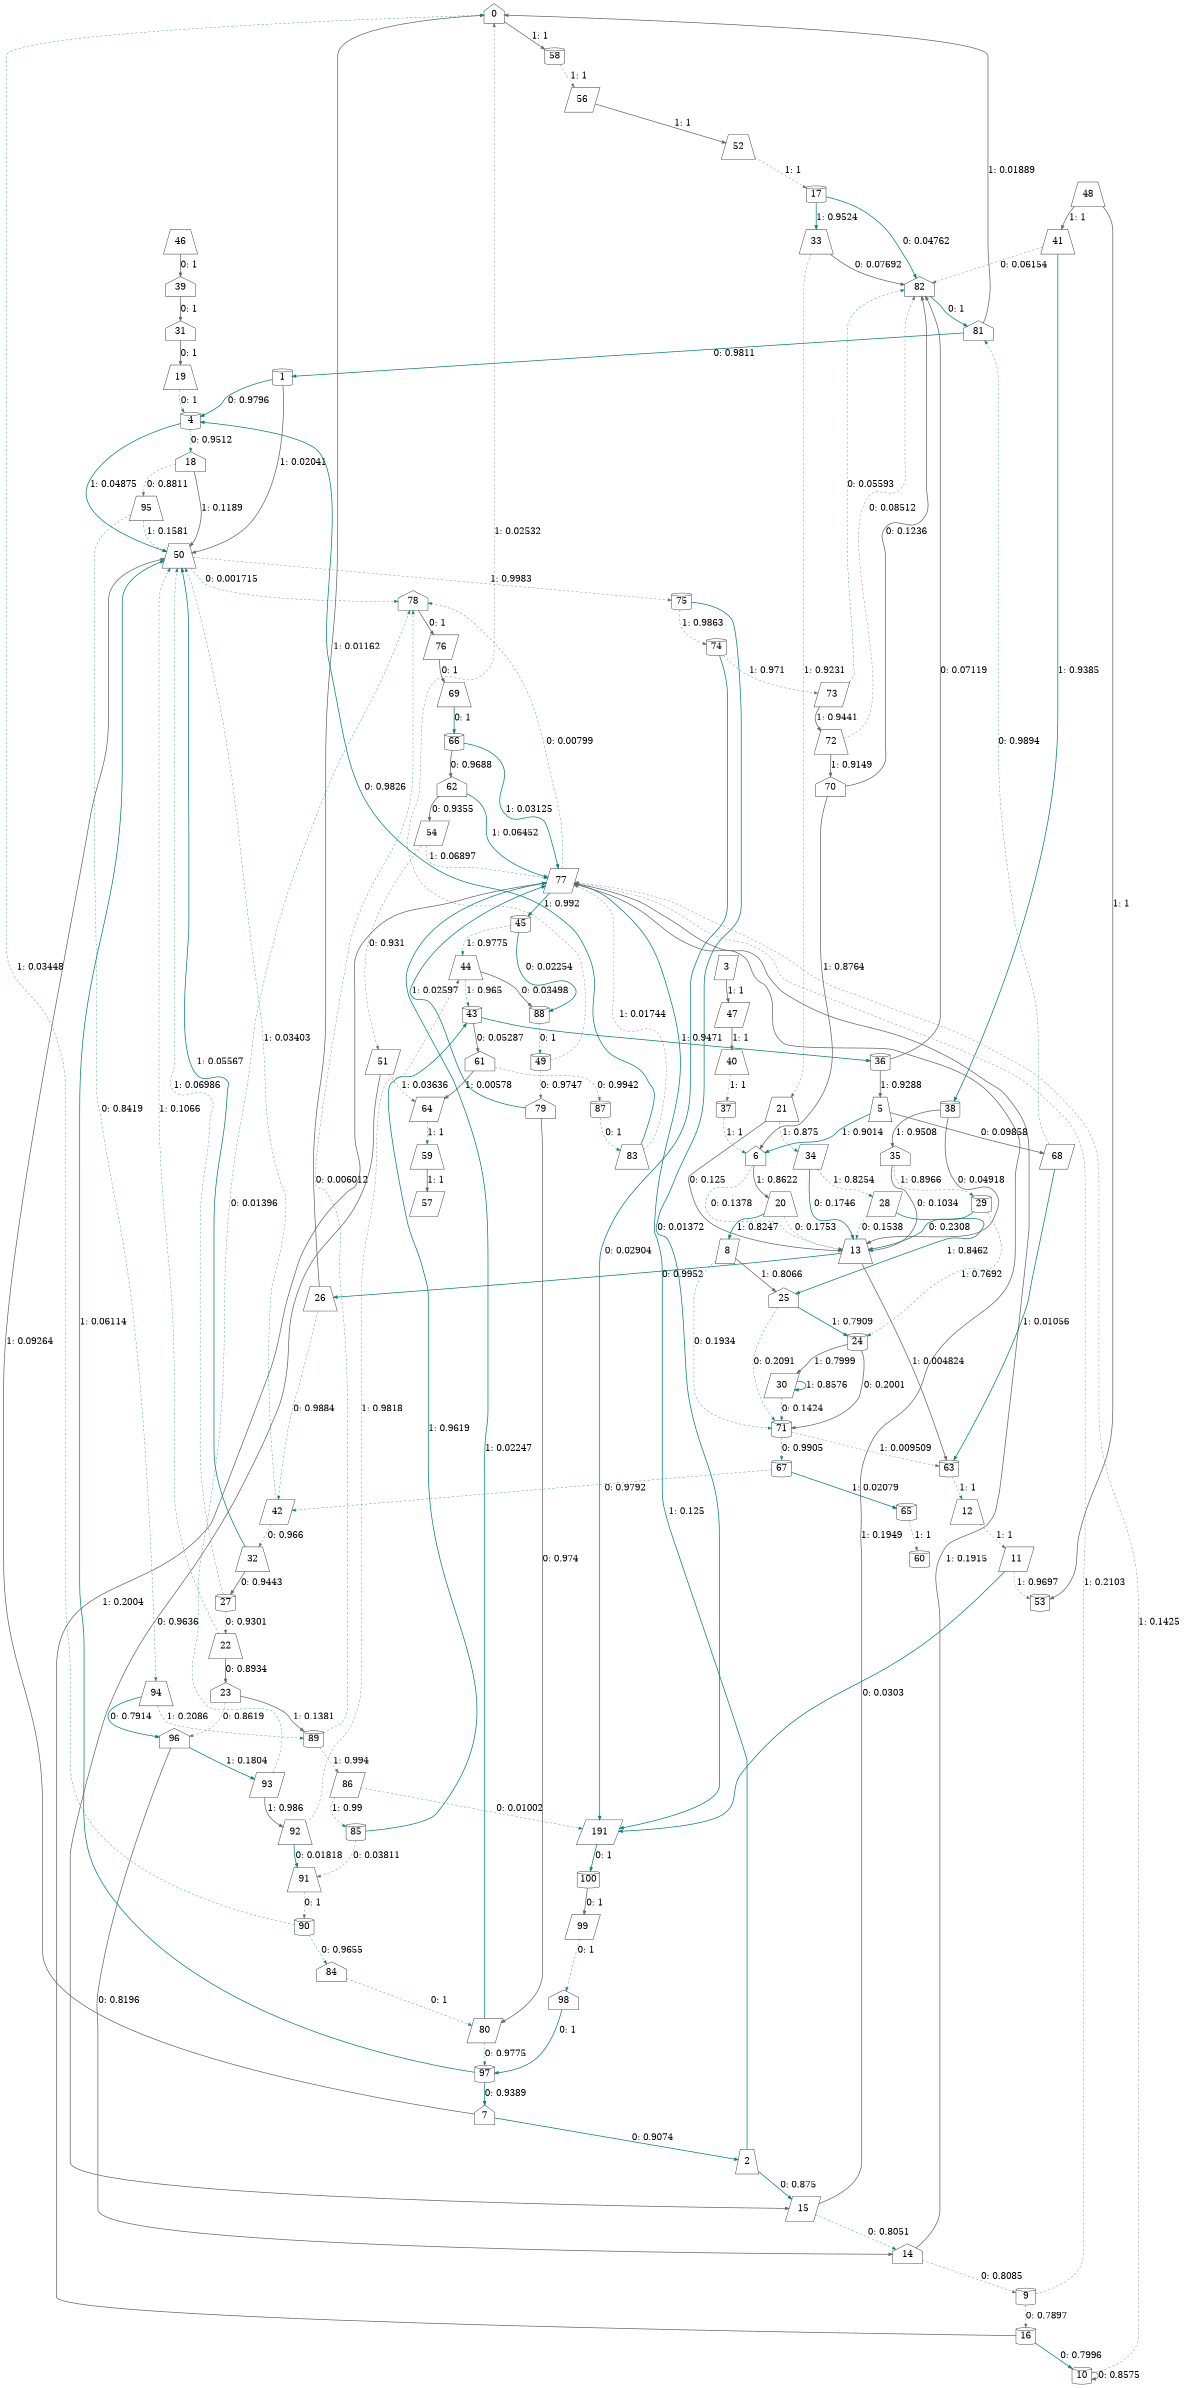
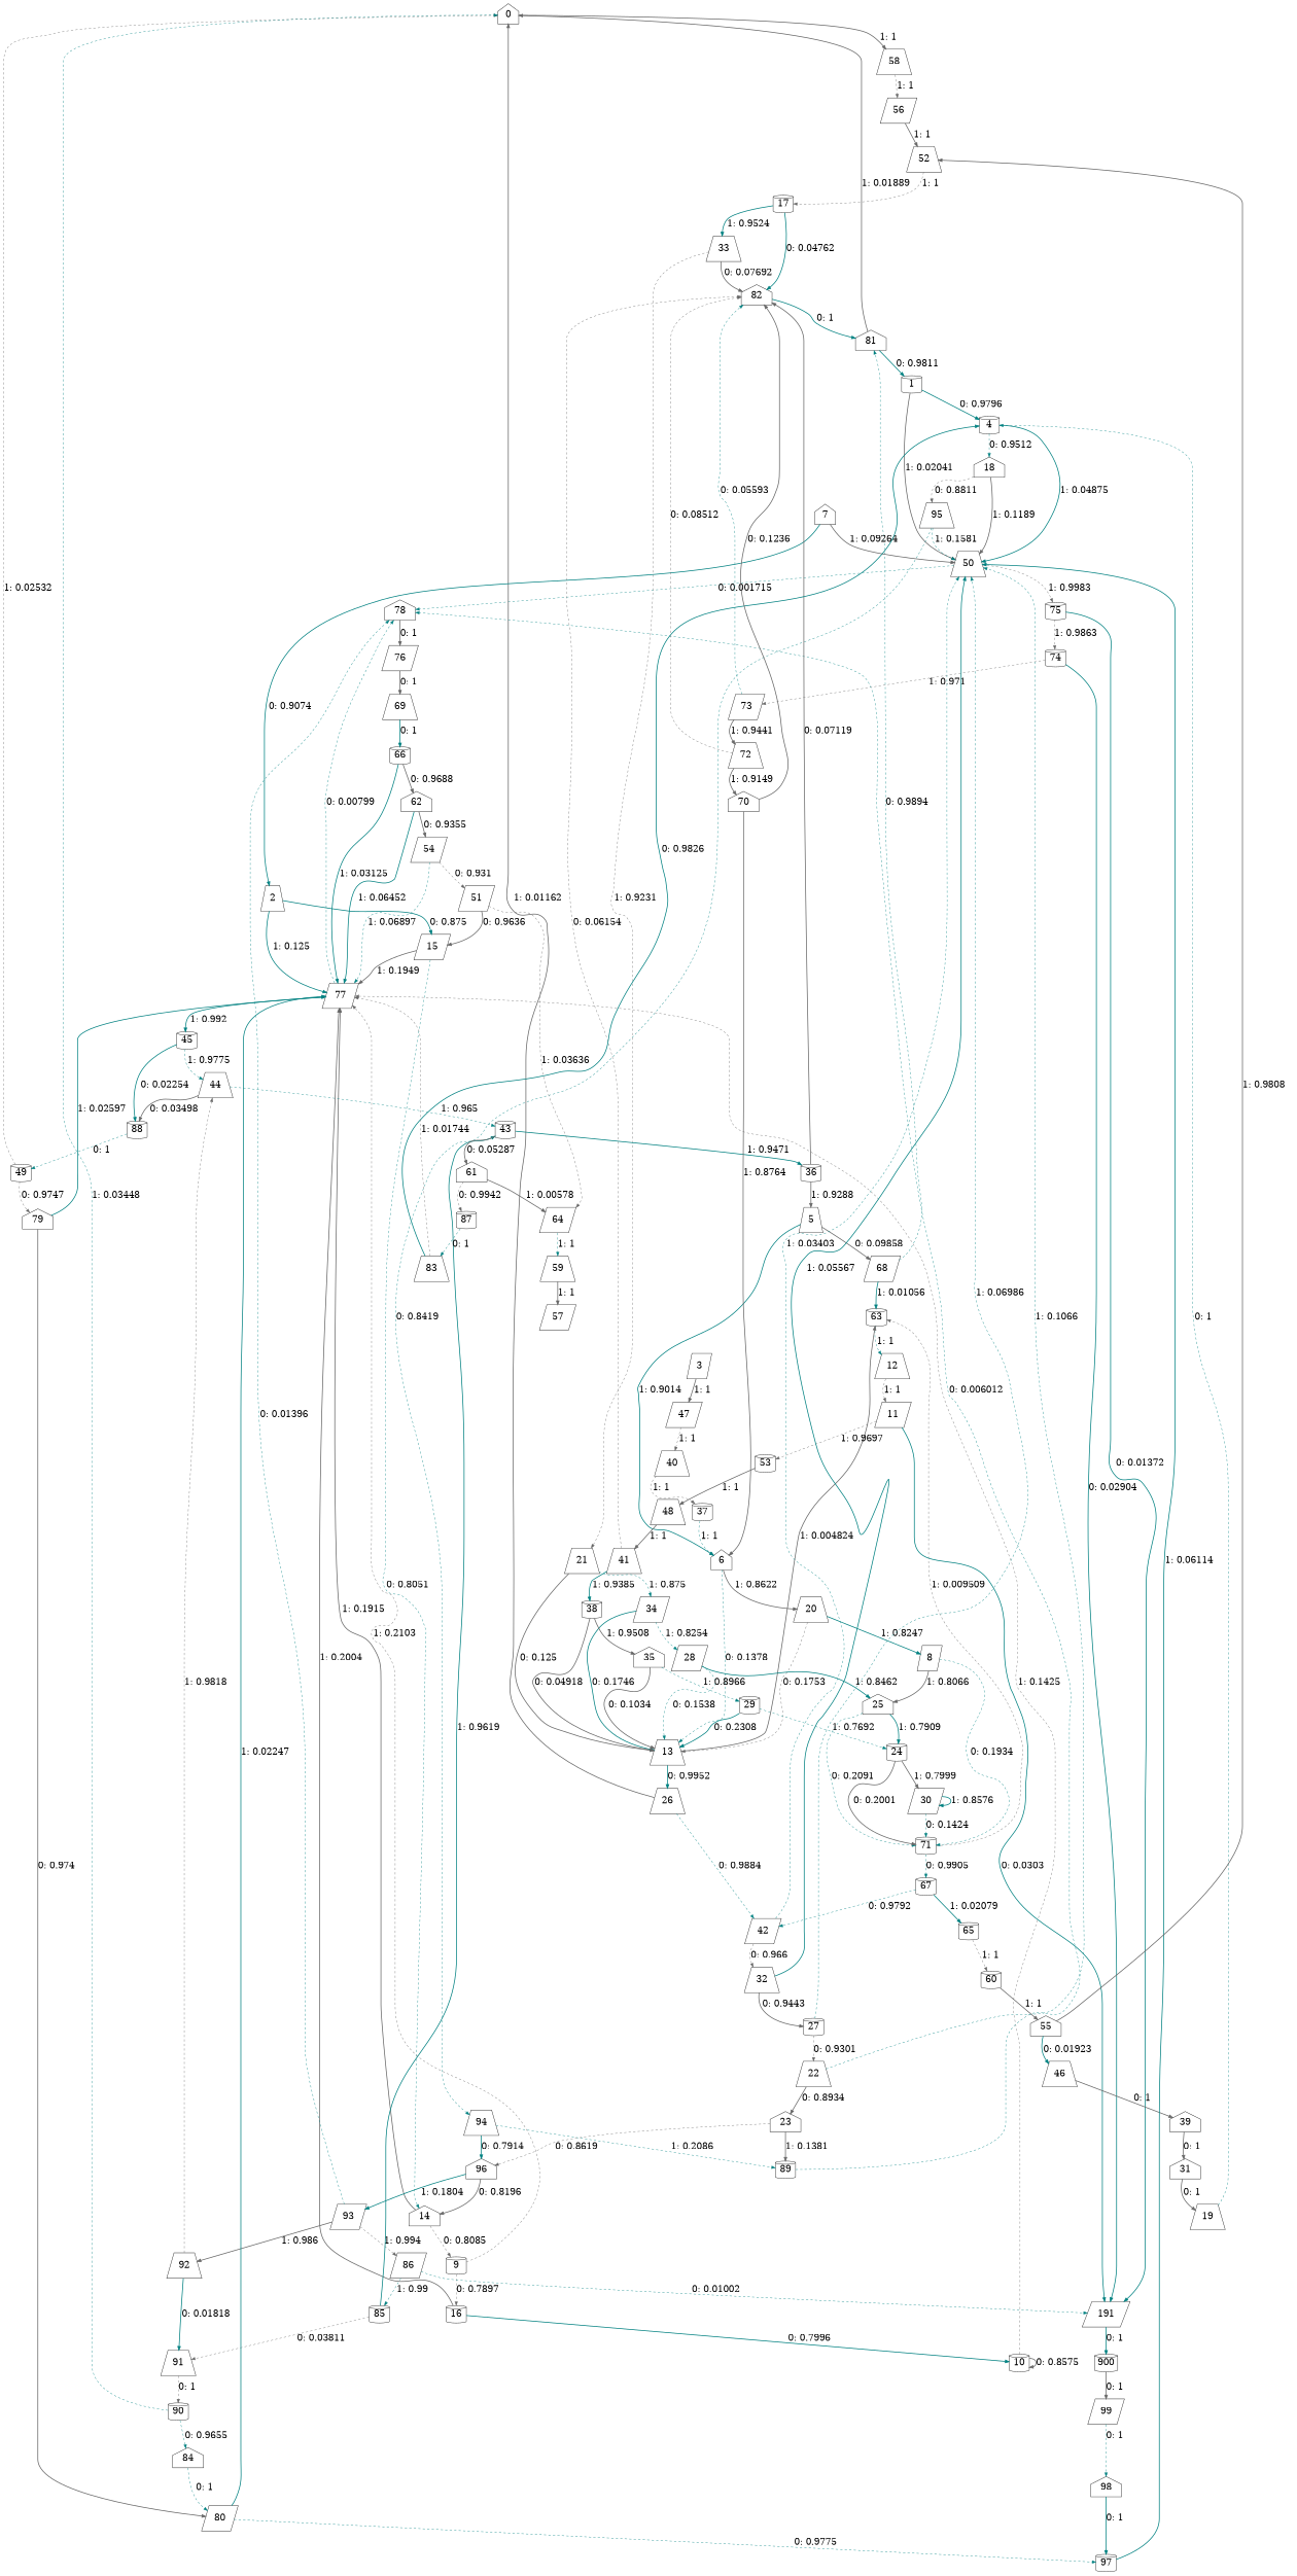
  digraph {
    node [fontsize=24 shape=cylinder]
    edge [color=gray40 fontsize=24 style=bold]
    0 [shape=house]
-   58
+   58 [shape=trapezium]
    56 [shape=parallelogram]
    52 [shape=trapezium]
    1
    4
    50 [shape=trapezium]
    18 [shape=house]
    78 [shape=house]
    75
    95 [shape=trapezium]
    76 [shape=parallelogram]
    n13 [label=191 shape=parallelogram]
    74
    2 [shape=trapezium]
    15 [shape=parallelogram]
    77 [shape=parallelogram]
    14 [shape=house]
    45
    9
    44 [shape=trapezium]
    88
    3 [shape=parallelogram]
    47 [shape=parallelogram]
    40 [shape=trapezium]
    37
    94 [shape=trapezium]
    5 [shape=trapezium]
    68 [shape=parallelogram]
    6 [shape=house]
    63
    81 [shape=house]
    13 [shape=trapezium]
    20 [shape=trapezium]
    12 [shape=trapezium]
    26 [shape=trapezium]
    8 [shape=parallelogram]
    42 [shape=parallelogram]
    71
    25 [shape=house]
    7 [shape=house]
    67
    24
    65
    30 [shape=parallelogram]
    16
    10
    11 [shape=parallelogram]
    53
-   100
+   100 [label=900]
    48 [shape=trapezium]
    99 [shape=parallelogram]
    41 [shape=trapezium]
    32 [shape=trapezium]
    82 [shape=house]
    17
    33 [shape=trapezium]
    21 [shape=trapezium]
    34 [shape=parallelogram]
    96 [shape=house]
    89
    19 [shape=trapezium]
    28 [shape=parallelogram]
    22 [shape=trapezium]
    23 [shape=house]
    93 [shape=parallelogram]
    86 [shape=parallelogram]
    92 [shape=trapezium]
    85
    27
    29
    31 [shape=house]
    35 [shape=house]
    36
    38
    39 [shape=house]
    43
    61 [shape=house]
    64 [shape=parallelogram]
    87
    59 [shape=trapezium]
    83 [shape=trapezium]
    49
    79 [shape=house]
    46 [shape=trapezium]
    80 [shape=parallelogram]
    97
    69 [shape=trapezium]
    73 [shape=parallelogram]
    51 [shape=parallelogram]
    57 [shape=parallelogram]
    54 [shape=parallelogram]
+   55 [shape=house]
    60
    62 [shape=house]
    66
    70 [shape=house]
    72 [shape=trapezium]
    84 [shape=house]
    91 [shape=trapezium]
    90
    98 [shape=house]
    0 -> 58 [label="1: 1        "]
    58 -> 56 [label="1: 1        " style=dashed]
    56 -> 52 [label="1: 1        "]
    52 -> 17 [label="1: 1        " style=dashed]
    1 -> 4 [color=teal label="0: 0.9796   "]
    1 -> 50 [label="1: 0.02041  "]
    4 -> 50 [color=teal label="1: 0.04875  "]
    4 -> 18 [color=teal label="0: 0.9512   " style=dashed]
    50 -> 78 [color=teal label="0: 0.001715  " style=dashed]
    50 -> 75 [label="1: 0.9983   " style=dashed]
    18 -> 50 [label="1: 0.1189   "]
    18 -> 95 [label="0: 0.8811   " style=dashed]
    78 -> 76 [label="0: 1        "]
    75 -> n13 [color=teal label="0: 0.01372  "]
    75 -> 74 [label="1: 0.9863   " style=dashed]
    95 -> 50 [color=teal label="1: 0.1581   " style=dashed]
    95 -> 94 [color=teal label="0: 0.8419   " style=dashed]
    76 -> 69 [label="0: 1        "]
    n13 -> 100 [color=teal label="0: 1        "]
    74 -> n13 [color=teal label="0: 0.02904  "]
    74 -> 73 [label="1: 0.971    " style=dashed]
    2 -> 15 [color=teal label="0: 0.875    "]
    2 -> 77 [color=teal label="1: 0.125    "]
    15 -> 77 [label="1: 0.1949   "]
    15 -> 14 [color=teal label="0: 0.8051   " style=dashed]
    77 -> 78 [color=teal label="0: 0.00799  " style=dashed]
    77 -> 45 [color=teal label="1: 0.992    "]
    14 -> 77 [label="1: 0.1915   "]
    14 -> 9 [label="0: 0.8085   " style=dashed]
    45 -> 44 [color=teal label="1: 0.9775   " style=dashed]
    45 -> 88 [color=teal label="0: 0.02254  "]
    9 -> 77 [label="1: 0.2103   " style=dashed]
    9 -> 16 [label="0: 0.7897   " style=dashed]
    44 -> 88 [label="0: 0.03498  "]
    44 -> 43 [color=teal label="1: 0.965    " style=dashed]
    88 -> 49 [color=teal label="0: 1        " style=dashed]
    3 -> 47 [label="1: 1        "]
-   47 -> 40 [label="1: 1        "]
+   47 -> 40 [label="1: 1        " style=dashed]
    40 -> 37 [label="1: 1        " style=dashed]
    37 -> 6 [color=teal label="1: 1        " style=dashed]
    94 -> 96 [color=teal label="0: 0.7914   "]
    94 -> 89 [color=teal label="1: 0.2086   " style=dashed]
    5 -> 68 [label="0: 0.09858  "]
    5 -> 6 [color=teal label="1: 0.9014   "]
    68 -> 63 [color=teal label="1: 0.01056  "]
    68 -> 81 [color=teal label="0: 0.9894   " style=dashed]
    6 -> 13 [color=teal label="0: 0.1378   " style=dashed]
    6 -> 20 [label="1: 0.8622   "]
    63 -> 12 [color=teal label="1: 1        " style=dashed]
    81 -> 0 [label="1: 0.01889  "]
    81 -> 1 [color=teal label="0: 0.9811   "]
    13 -> 63 [label="1: 0.004824  "]
    13 -> 26 [color=teal label="0: 0.9952   "]
    20 -> 13 [label="0: 0.1753   " style=dashed]
    20 -> 8 [color=teal label="1: 0.8247   "]
    12 -> 11 [label="1: 1        " style=dashed]
    26 -> 0 [label="1: 0.01162  "]
    26 -> 42 [color=teal label="0: 0.9884   " style=dashed]
    8 -> 71 [color=teal label="0: 0.1934   " style=dashed]
    8 -> 25 [label="1: 0.8066   "]
    42 -> 50 [color=teal label="1: 0.03403  " style=dashed]
    42 -> 32 [label="0: 0.966    " style=dashed]
    71 -> 63 [label="1: 0.009509  " style=dashed]
    71 -> 67 [color=teal label="0: 0.9905   " style=dashed]
    25 -> 71 [color=teal label="0: 0.2091   " style=dashed]
    25 -> 24 [color=teal label="1: 0.7909   "]
    7 -> 50 [label="1: 0.09264  "]
    7 -> 2 [color=teal label="0: 0.9074   "]
    67 -> 42 [color=teal label="0: 0.9792   " style=dashed]
    67 -> 65 [color=teal label="1: 0.02079  "]
    24 -> 71 [label="0: 0.2001   "]
    24 -> 30 [label="1: 0.7999   "]
    65 -> 60 [label="1: 1        " style=dashed]
    30 -> 71 [color=teal label="0: 0.1424   " style=dashed]
    30 -> 30 [color=teal label="1: 0.8576   "]
    16 -> 77 [label="1: 0.2004   "]
    16 -> 10 [color=teal label="0: 0.7996   "]
    10 -> 77 [label="1: 0.1425   " style=dashed]
    10 -> 10 [label="0: 0.8575   "]
    11 -> n13 [color=teal label="0: 0.0303   "]
    11 -> 53 [label="1: 0.9697   " style=dashed]
-   48 -> 53 [label="1: 1        "]
+   53 -> 48 [label="1: 1        "]
    100 -> 99 [label="0: 1        "]
    48 -> 41 [label="1: 1        "]
    99 -> 98 [color=teal label="0: 1        " style=dashed]
    41 -> 82 [label="0: 0.06154  " style=dashed]
    41 -> 38 [color=teal label="1: 0.9385   "]
    32 -> 50 [color=teal label="1: 0.05567  "]
    32 -> 27 [label="0: 0.9443   "]
    82 -> 81 [color=teal label="0: 1        "]
    17 -> 82 [color=teal label="0: 0.04762  "]
    17 -> 33 [color=teal label="1: 0.9524   "]
    33 -> 82 [label="0: 0.07692  "]
    33 -> 21 [label="1: 0.9231   " style=dashed]
    21 -> 13 [label="0: 0.125    "]
    21 -> 34 [color=teal label="1: 0.875    " style=dashed]
    34 -> 13 [color=teal label="0: 0.1746   "]
    34 -> 28 [color=teal label="1: 0.8254   " style=dashed]
    96 -> 14 [label="0: 0.8196   "]
    96 -> 93 [color=teal label="1: 0.1804   "]
    89 -> 78 [color=teal label="0: 0.006012  " style=dashed]
-   89 -> 86 [label="1: 0.994    " style=dashed]
+   93 -> 86 [label="1: 0.994    " style=dashed]
    19 -> 4 [color=teal label="0: 1        " style=dashed]
    28 -> 13 [color=teal label="0: 0.1538   " style=dashed]
    28 -> 25 [color=teal label="1: 0.8462   "]
    22 -> 50 [color=teal label="1: 0.1066   " style=dashed]
    22 -> 23 [label="0: 0.8934   "]
    23 -> 96 [label="0: 0.8619   " style=dashed]
    23 -> 89 [label="1: 0.1381   "]
    93 -> 78 [color=teal label="0: 0.01396  " style=dashed]
    93 -> 92 [label="1: 0.986    "]
    86 -> n13 [color=teal label="0: 0.01002  " style=dashed]
    86 -> 85 [color=teal label="1: 0.99     " style=dashed]
    92 -> 44 [label="1: 0.9818   " style=dashed]
    92 -> 91 [color=teal label="0: 0.01818  "]
    85 -> 43 [color=teal label="1: 0.9619   "]
    85 -> 91 [label="0: 0.03811  " style=dashed]
    27 -> 50 [color=teal label="1: 0.06986  " style=dashed]
    27 -> 22 [label="0: 0.9301   " style=dashed]
    29 -> 13 [color=teal label="0: 0.2308   "]
    29 -> 24 [color=teal label="1: 0.7692   " style=dashed]
    31 -> 19 [label="0: 1        "]
    35 -> 13 [label="0: 0.1034   "]
    35 -> 29 [color=teal label="1: 0.8966   " style=dashed]
    36 -> 5 [label="1: 0.9288   "]
    36 -> 82 [label="0: 0.07119  "]
    38 -> 13 [label="0: 0.04918  "]
    38 -> 35 [label="1: 0.9508   "]
    39 -> 31 [label="0: 1        "]
    43 -> 36 [color=teal label="1: 0.9471   "]
    43 -> 61 [label="0: 0.05287  "]
    61 -> 64 [label="1: 0.00578  "]
    61 -> 87 [label="0: 0.9942   " style=dashed]
    64 -> 59 [color=teal label="1: 1        " style=dashed]
    87 -> 83 [color=teal label="0: 1        " style=dashed]
    59 -> 57 [label="1: 1        "]
    83 -> 4 [color=teal label="0: 0.9826   "]
    83 -> 77 [label="1: 0.01744  " style=dashed]
    49 -> 0 [label="1: 0.02532  " style=dashed]
    49 -> 79 [label="0: 0.9747   " style=dashed]
    79 -> 77 [color=teal label="1: 0.02597  "]
    79 -> 80 [label="0: 0.974    "]
    46 -> 39 [label="0: 1        "]
    80 -> 77 [color=teal label="1: 0.02247  "]
    80 -> 97 [color=teal label="0: 0.9775   " style=dashed]
    97 -> 50 [color=teal label="1: 0.06114  "]
-   97 -> 7 [color=teal label="0: 0.9389   "]
    69 -> 66 [color=teal label="0: 1        "]
    73 -> 82 [color=teal label="0: 0.05593  " style=dashed]
    73 -> 72 [label="1: 0.9441   "]
    51 -> 15 [label="0: 0.9636   "]
    51 -> 64 [label="1: 0.03636  " style=dashed]
    54 -> 77 [color=teal label="1: 0.06897  " style=dashed]
    54 -> 51 [label="0: 0.931    " style=dashed]
+   55 -> 52 [label="1: 0.9808   "]
+   55 -> 46 [color=teal label="0: 0.01923  "]
+   60 -> 55 [label="1: 1        "]
    62 -> 77 [color=teal label="1: 0.06452  "]
    62 -> 54 [label="0: 0.9355   "]
    66 -> 77 [color=teal label="1: 0.03125  "]
    66 -> 62 [label="0: 0.9688   "]
    70 -> 6 [label="1: 0.8764   "]
    70 -> 82 [label="0: 0.1236   "]
    72 -> 82 [label="0: 0.08512  " style=dashed]
    72 -> 70 [label="1: 0.9149   "]
    84 -> 80 [color=teal label="0: 1        " style=dashed]
    91 -> 90 [label="0: 1        " style=dashed]
    90 -> 0 [color=teal label="1: 0.03448  " style=dashed]
    90 -> 84 [color=teal label="0: 0.9655   " style=dashed]
    98 -> 97 [color=teal label="0: 1        "]
  }
